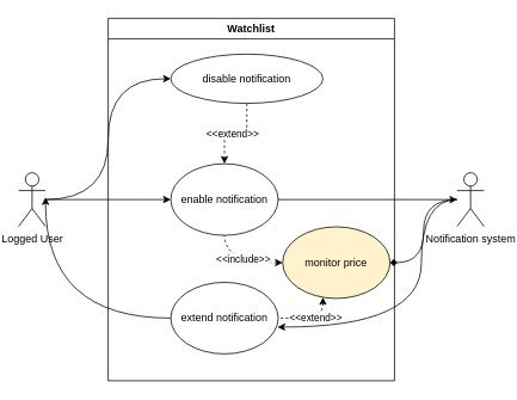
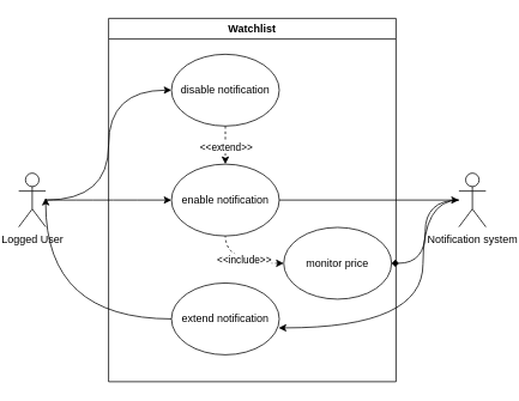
  <mxCell id="0" />
  <mxCell id="1" parent="0" />
  <mxCell id="2" style="edgeStyle=orthogonalEdgeStyle;rounded=0;orthogonalLoop=1;jettySize=auto;html=1;entryX=0;entryY=0.5;entryDx=0;entryDy=0;curved=1;" parent="1" source="4" target="6" edge="1"><mxGeometry relative="1" as="geometry" /></mxCell>
  <mxCell id="3" style="edgeStyle=orthogonalEdgeStyle;rounded=0;orthogonalLoop=1;jettySize=auto;html=1;entryX=0;entryY=0.5;entryDx=0;entryDy=0;curved=1;" parent="1" source="4" target="11" edge="1"><mxGeometry relative="1" as="geometry" /></mxCell>
  <mxCell id="4" value="Logged User" style="shape=umlActor;html=1;verticalLabelPosition=bottom;verticalAlign=top;align=center;" parent="1" vertex="1"><mxGeometry x="20" y="192.5" width="30" height="60" as="geometry" /></mxCell>
  <mxCell id="5" value="Watchlist" style="swimlane;whiteSpace=wrap;html=1;" parent="1" vertex="1"><mxGeometry x="120" y="20" width="320" height="405" as="geometry" /></mxCell>
  <mxCell id="6" value="enable notification" style="ellipse;whiteSpace=wrap;html=1;" parent="5" vertex="1"><mxGeometry x="70" y="162.5" width="120" height="80" as="geometry" /></mxCell>
  <mxCell id="7" style="edgeStyle=orthogonalEdgeStyle;rounded=0;orthogonalLoop=1;jettySize=auto;html=1;curved=1;" parent="5" source="8" edge="1"><mxGeometry relative="1" as="geometry"><mxPoint x="-70" y="200" as="targetPoint" /><Array as="points"><mxPoint x="-70" y="335" /></Array></mxGeometry></mxCell>
  <mxCell id="8" value="extend notification" style="ellipse;whiteSpace=wrap;html=1;" parent="5" vertex="1"><mxGeometry x="70" y="295" width="120" height="80" as="geometry" /></mxCell>
  <mxCell id="9" style="edgeStyle=orthogonalEdgeStyle;rounded=0;orthogonalLoop=1;jettySize=auto;html=1;entryX=0.5;entryY=0;entryDx=0;entryDy=0;dashed=1;endArrow=classic;endFill=1;startArrow=none;startFill=0;" parent="5" source="11" target="6" edge="1"><mxGeometry relative="1" as="geometry" /></mxCell>
  <mxCell id="10" value="&amp;lt;&amp;lt;extend&amp;gt;&amp;gt;" style="edgeLabel;html=1;align=center;verticalAlign=middle;resizable=0;points=[];" parent="9" vertex="1" connectable="0"><mxGeometry x="0.082" relative="1" as="geometry"><mxPoint as="offset" /></mxGeometry></mxCell>
- <mxCell id="11" value="disable notification" style="ellipse;whiteSpace=wrap;html=1;" parent="5" vertex="1"><mxGeometry x="70" y="40" width="170" height="55" as="geometry" /></mxCell>
- <mxCell id="12" style="edgeStyle=orthogonalEdgeStyle;rounded=0;orthogonalLoop=1;jettySize=auto;html=1;entryX=1;entryY=0.5;entryDx=0;entryDy=0;curved=1;dashed=1;startArrow=classic;startFill=1;endArrow=none;endFill=0;" parent="5" source="16" target="8" edge="1"><mxGeometry relative="1" as="geometry"><Array as="points"><mxPoint x="240" y="333" /><mxPoint x="210" y="333" /><mxPoint x="210" y="335" /></Array></mxGeometry></mxCell>
- <mxCell id="13" value="&amp;lt;&amp;lt;extend&amp;gt;&amp;gt;" style="edgeLabel;html=1;align=center;verticalAlign=middle;resizable=0;points=[];" parent="12" vertex="1" connectable="0"><mxGeometry x="-0.192" y="1" relative="1" as="geometry"><mxPoint as="offset" /></mxGeometry></mxCell>
+ <mxCell id="11" value="disable notification" style="ellipse;whiteSpace=wrap;html=1;" parent="5" vertex="1"><mxGeometry x="70" y="40" width="120" height="80" as="geometry" /></mxCell>
  <mxCell id="14" style="edgeStyle=orthogonalEdgeStyle;rounded=0;orthogonalLoop=1;jettySize=auto;html=1;entryX=0.5;entryY=1;entryDx=0;entryDy=0;curved=1;dashed=1;startArrow=classic;startFill=1;endArrow=none;endFill=0;" parent="5" source="16" target="6" edge="1"><mxGeometry relative="1" as="geometry" /></mxCell>
  <mxCell id="15" value="&amp;lt;&amp;lt;include&amp;gt;&amp;gt;" style="edgeLabel;html=1;align=center;verticalAlign=middle;resizable=0;points=[];" parent="14" vertex="1" connectable="0"><mxGeometry x="-0.058" y="-5" relative="1" as="geometry"><mxPoint as="offset" /></mxGeometry></mxCell>
- <mxCell id="16" value="monitor price" style="ellipse;whiteSpace=wrap;html=1;fillColor=#fff2cc;" parent="5" vertex="1"><mxGeometry x="195" y="233" width="120" height="80" as="geometry" /></mxCell>
+ <mxCell id="16" value="monitor price" style="ellipse;whiteSpace=wrap;html=1;" parent="5" vertex="1"><mxGeometry x="195" y="233" width="120" height="80" as="geometry" /></mxCell>
  <mxCell id="17" style="edgeStyle=orthogonalEdgeStyle;rounded=0;orthogonalLoop=1;jettySize=auto;html=1;entryX=1;entryY=0.5;entryDx=0;entryDy=0;curved=1;endArrow=diamond;" parent="1" source="18" target="16" edge="1"><mxGeometry relative="1" as="geometry" /></mxCell>
  <mxCell id="18" value="Notification system" style="shape=umlActor;verticalLabelPosition=bottom;verticalAlign=top;html=1;outlineConnect=0;" parent="1" vertex="1"><mxGeometry x="510" y="192.5" width="30" height="60" as="geometry" /></mxCell>
  <mxCell id="19" style="edgeStyle=orthogonalEdgeStyle;rounded=0;orthogonalLoop=1;jettySize=auto;html=1;" parent="1" source="6" target="18" edge="1"><mxGeometry relative="1" as="geometry" /></mxCell>
  <mxCell id="20" style="edgeStyle=orthogonalEdgeStyle;rounded=0;orthogonalLoop=1;jettySize=auto;html=1;entryX=0.994;entryY=0.625;entryDx=0;entryDy=0;entryPerimeter=0;curved=1;" edge="1" parent="1" source="18" target="8"><mxGeometry relative="1" as="geometry"><Array as="points"><mxPoint x="470" y="222" /><mxPoint x="470" y="365" /></Array></mxGeometry></mxCell>
